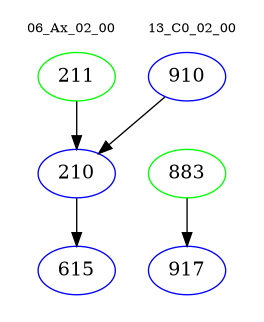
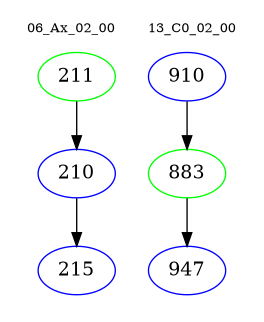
  digraph {
    node [color=blue]
    edge [color=black]
    n1 [color=green label=211]
    n2 [label=210]
-   n3 [label=615]
+   n3 [label=215]
    n4 [label=910]
    n5 [color=green label=883]
-   n6 [label=917]
+   n6 [label=947]
    subgraph cluster_1 {
      color=white
      fontsize=10
      label="06_Ax_02_00"
      n1
      n2
      n3
    }
    subgraph cluster_2 {
      color=white
      fontsize=10
      label="13_C0_02_00"
      n4
      n5
      n6
    }
    n1 -> n2
    n2 -> n3
-   n4 -> n2
+   n4 -> n5
    n5 -> n6
  }
